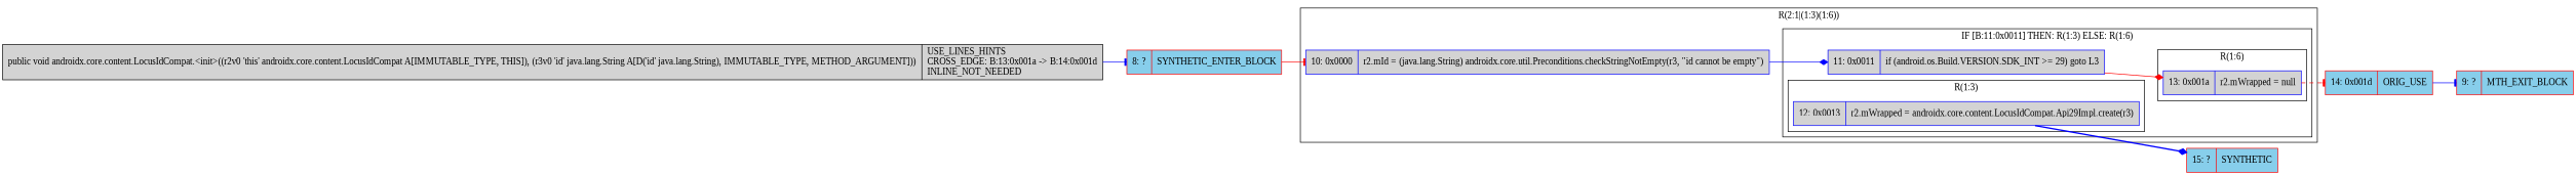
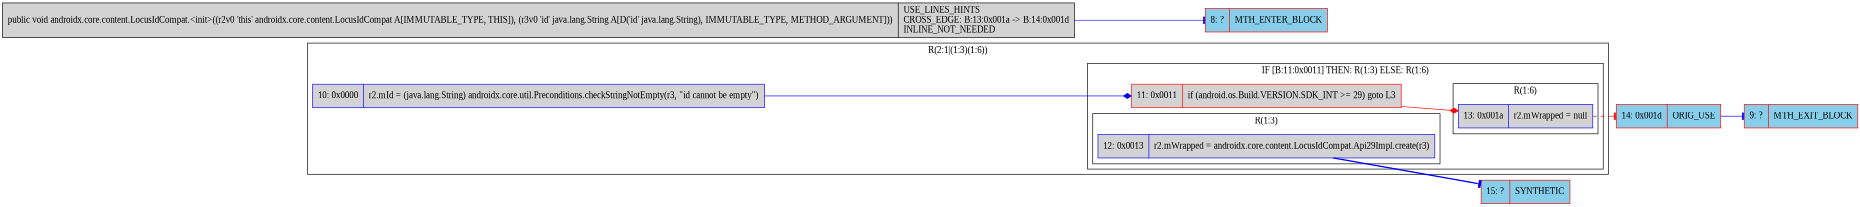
  digraph {
    fontname="Liberation Serif"
    rankdir=LR
    node [color=blue fillcolor=lightgrey fontname="Liberation Serif" shape=record style=filled]
    edge [arrowhead=tee color=blue fontname="Liberation Serif" style=solid]
    n1 [label="{12\:\ 0x0013|r2.mWrapped = androidx.core.content.LocusIdCompat.Api29Impl.create(r3)\l}"]
    n2 [label="{13\:\ 0x001a|r2.mWrapped = null\l}"]
-   n3 [label="{11\:\ 0x0011|if (android.os.Build.VERSION.SDK_INT \>= 29) goto L3\l}"]
+   n3 [color=red label="{11\:\ 0x0011|if (android.os.Build.VERSION.SDK_INT \>= 29) goto L3\l}"]
    n4 [label="{10\:\ 0x0000|r2.mId = (java.lang.String) androidx.core.util.Preconditions.checkStringNotEmpty(r3, \"id cannot be empty\")\l}"]
    n5 [color=red fillcolor=skyblue label="{15\:\ ?|SYNTHETIC\l}"]
    n6 [color=red fillcolor=skyblue label="{14\:\ 0x001d|ORIG_USE\l}"]
    n7 [color=red fillcolor=skyblue label="{9\:\ ?|MTH_EXIT_BLOCK\l}"]
-   n8 [color=red fillcolor=skyblue label="{8\:\ ?|SYNTHETIC_ENTER_BLOCK\l}"]
+   n8 [color=red fillcolor=skyblue label="{8\:\ ?|MTH_ENTER_BLOCK\l}"]
    n9 [label="{public void androidx.core.content.LocusIdCompat.\<init\>((r2v0 'this' androidx.core.content.LocusIdCompat A[IMMUTABLE_TYPE, THIS]), (r3v0 'id' java.lang.String A[D('id' java.lang.String), IMMUTABLE_TYPE, METHOD_ARGUMENT]))  | USE_LINES_HINTS\lCROSS_EDGE: B:13:0x001a \-\> B:14:0x001d\lINLINE_NOT_NEEDED\l}" color=""]
    subgraph cluster_1 {
      label="R(2:1|(1:3)(1:6))"
      n4
      subgraph cluster_2 {
        label="IF [B:11:0x0011] THEN: R(1:3) ELSE: R(1:6)"
        n3
        subgraph cluster_3 {
          label="R(1:3)"
          n1
        }
        subgraph cluster_4 {
          label="R(1:6)"
          n2
        }
      }
    }
-   n1 -> n5 [arrowhead=diamond style=bold]
+   n1 -> n5 [style=bold]
    n2 -> n6 [color=red style=dashed]
    n3 -> n2 [arrowhead=diamond color=red]
    n4 -> n3 [arrowhead=diamond]
    n6 -> n7
-   n8 -> n4 [color=red]
    n9 -> n8
  }
